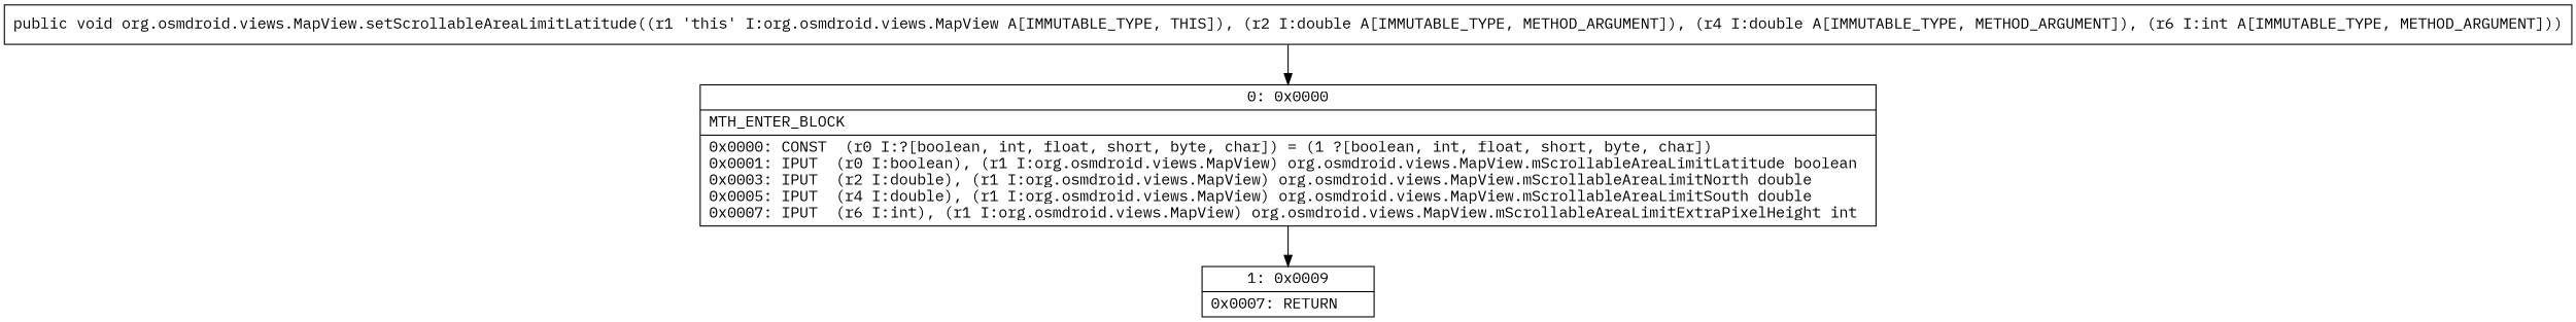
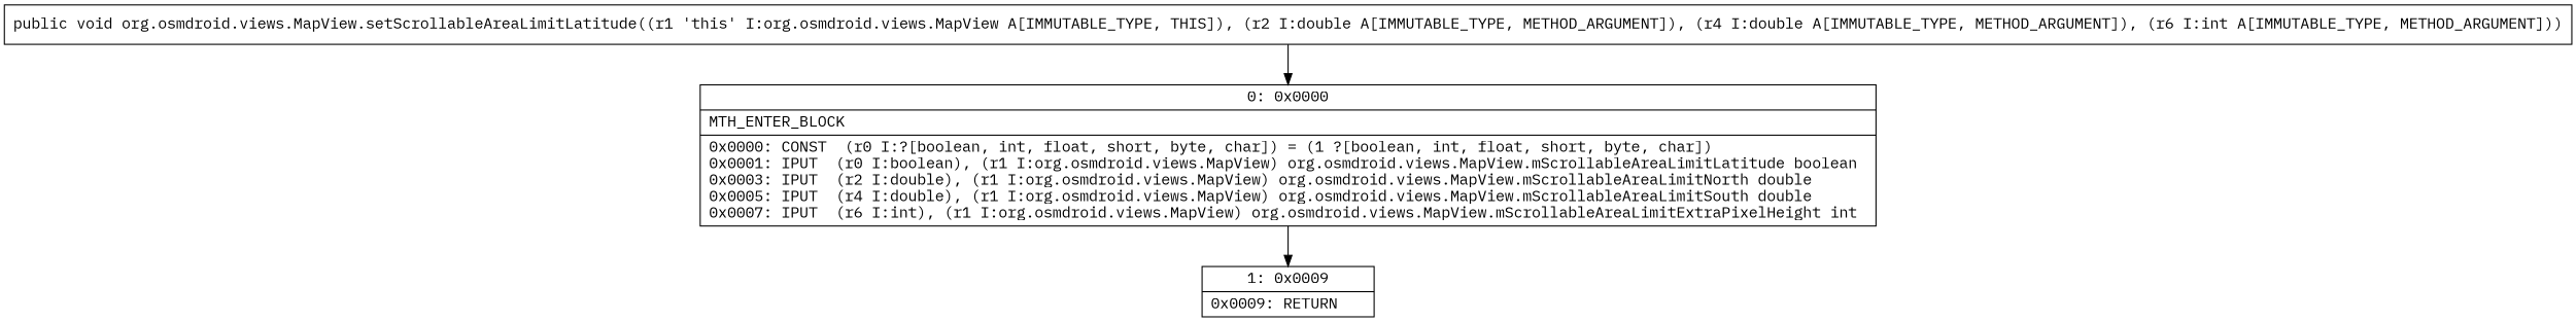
  digraph {
    fontname="IBM Plex Mono"
    node [shape=record fontname="IBM Plex Mono"]
    edge [fontname="IBM Plex Mono"]
    n1 [label="{0\:\ 0x0000|MTH_ENTER_BLOCK\l|0x0000: CONST  (r0 I:?[boolean, int, float, short, byte, char]) = (1 ?[boolean, int, float, short, byte, char]) \l0x0001: IPUT  (r0 I:boolean), (r1 I:org.osmdroid.views.MapView) org.osmdroid.views.MapView.mScrollableAreaLimitLatitude boolean \l0x0003: IPUT  (r2 I:double), (r1 I:org.osmdroid.views.MapView) org.osmdroid.views.MapView.mScrollableAreaLimitNorth double \l0x0005: IPUT  (r4 I:double), (r1 I:org.osmdroid.views.MapView) org.osmdroid.views.MapView.mScrollableAreaLimitSouth double \l0x0007: IPUT  (r6 I:int), (r1 I:org.osmdroid.views.MapView) org.osmdroid.views.MapView.mScrollableAreaLimitExtraPixelHeight int \l}"]
-   n2 [label="{1\:\ 0x0009|0x0007: RETURN   \l}"]
+   n2 [label="{1\:\ 0x0009|0x0009: RETURN   \l}"]
    n3 [label="{public void org.osmdroid.views.MapView.setScrollableAreaLimitLatitude((r1 'this' I:org.osmdroid.views.MapView A[IMMUTABLE_TYPE, THIS]), (r2 I:double A[IMMUTABLE_TYPE, METHOD_ARGUMENT]), (r4 I:double A[IMMUTABLE_TYPE, METHOD_ARGUMENT]), (r6 I:int A[IMMUTABLE_TYPE, METHOD_ARGUMENT])) }"]
    n1 -> n2
    n3 -> n1
  }
